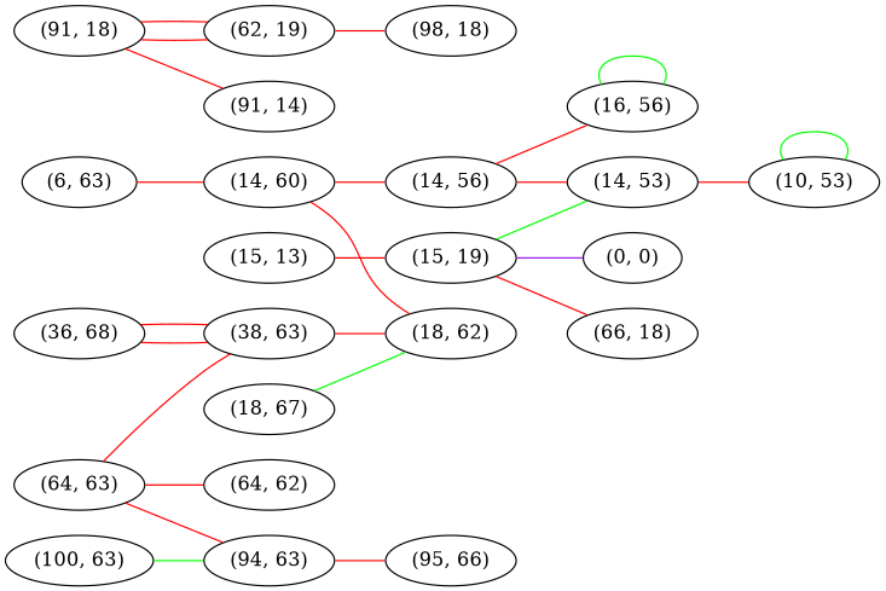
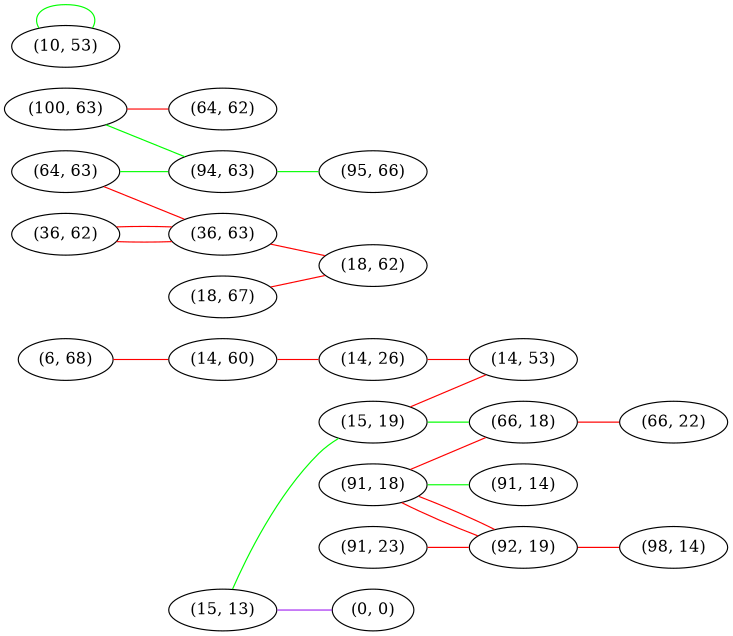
  graph {
    rankdir=LR
    edge [color=red weight=1]
-   "(6, 68)" [label="(6, 63)"]
+   "(6, 68)"
    "(14, 60)"
-   "(14, 56)"
+   "(14, 56)" [label="(14, 26)"]
    "(18, 62)"
    "(15, 13)"
    "(15, 19)"
    "(0, 0)"
    "(66, 18)"
    "(14, 53)"
-   "(92, 19)" [label="(62, 19)"]
-   "(98, 18)"
+   "(91, 23)"
+   "(92, 19)"
+   "(98, 18)" [label="(98, 14)"]
    "(64, 63)"
    "(94, 63)"
    n15 [label="(64, 62)"]
-   "(36, 63)" [label="(38, 63)"]
+   "(36, 63)"
    "(95, 66)"
+   "(66, 22)"
    n19 [label="(10, 53)"]
    "(100, 63)"
-   "(16, 56)"
    "(18, 67)"
    "(91, 18)"
    "(91, 14)"
-   "(36, 62)" [label="(36, 68)"]
+   "(36, 62)"
    "(6, 68)" -- "(14, 60)"
    "(14, 60)" -- "(14, 56)"
-   "(14, 60)" -- "(18, 62)"
    "(14, 56)" -- "(14, 53)"
-   "(14, 56)" -- "(16, 56)"
-   "(15, 13)" -- "(15, 19)"
-   "(15, 19)" -- "(0, 0)" [color=purple weight=4]
-   "(15, 19)" -- "(66, 18)"
-   "(15, 19)" -- "(14, 53)" [color=green]
-   "(14, 53)" -- n19
+   "(15, 13)" -- "(15, 19)" [color=green]
+   "(15, 13)" -- "(0, 0)" [color=purple weight=4]
+   "(15, 19)" -- "(66, 18)" [color=green]
+   "(15, 19)" -- "(14, 53)"
+   "(66, 18)" -- "(66, 22)"
+   "(91, 23)" -- "(92, 19)"
    "(92, 19)" -- "(98, 18)"
-   "(64, 63)" -- "(94, 63)"
-   "(64, 63)" -- n15
+   "(64, 63)" -- "(94, 63)" [color=green]
+   "(100, 63)" -- n15
    "(64, 63)" -- "(36, 63)"
-   "(94, 63)" -- "(95, 66)"
+   "(94, 63)" -- "(95, 66)" [color=green]
    "(36, 63)" -- "(18, 62)"
    n19 -- n19 [color=green weight=2]
    "(100, 63)" -- "(94, 63)" [color=green]
-   "(16, 56)" -- "(16, 56)" [color=green weight=2]
-   "(18, 67)" -- "(18, 62)" [color=green]
+   "(18, 67)" -- "(18, 62)"
+   "(91, 18)" -- "(66, 18)"
    "(91, 18)" -- "(92, 19)"
    "(91, 18)" -- "(92, 19)"
-   "(91, 18)" -- "(91, 14)"
+   "(91, 18)" -- "(91, 14)" [color=green]
    "(36, 62)" -- "(36, 63)"
    "(36, 62)" -- "(36, 63)"
  }
